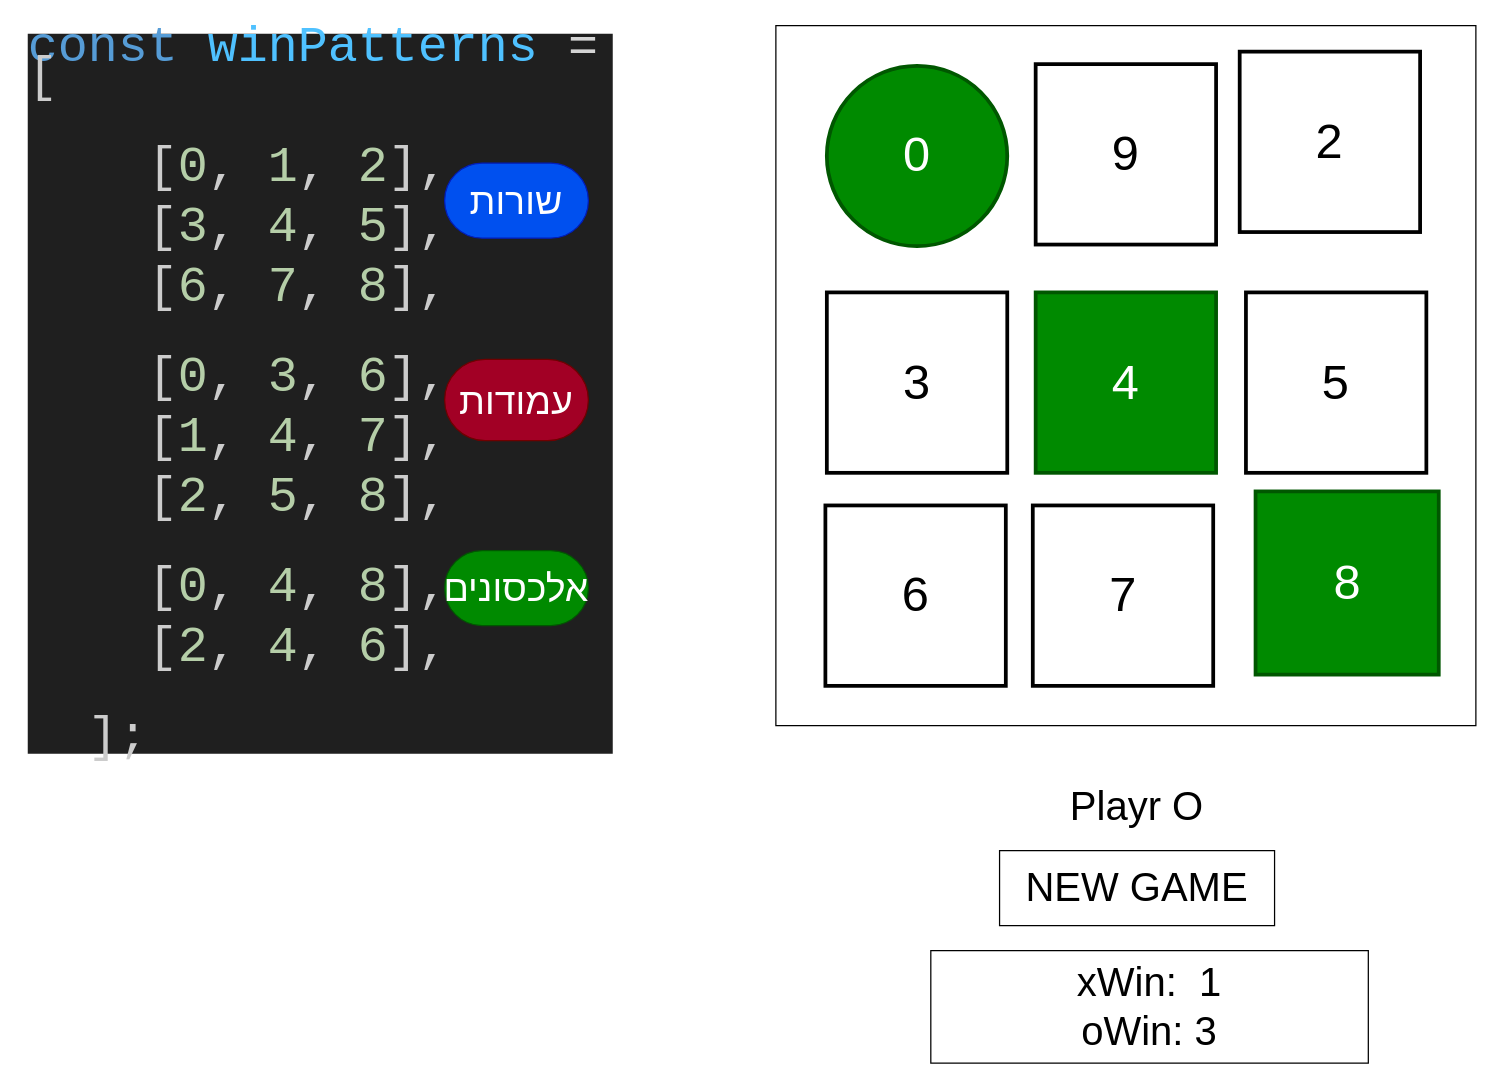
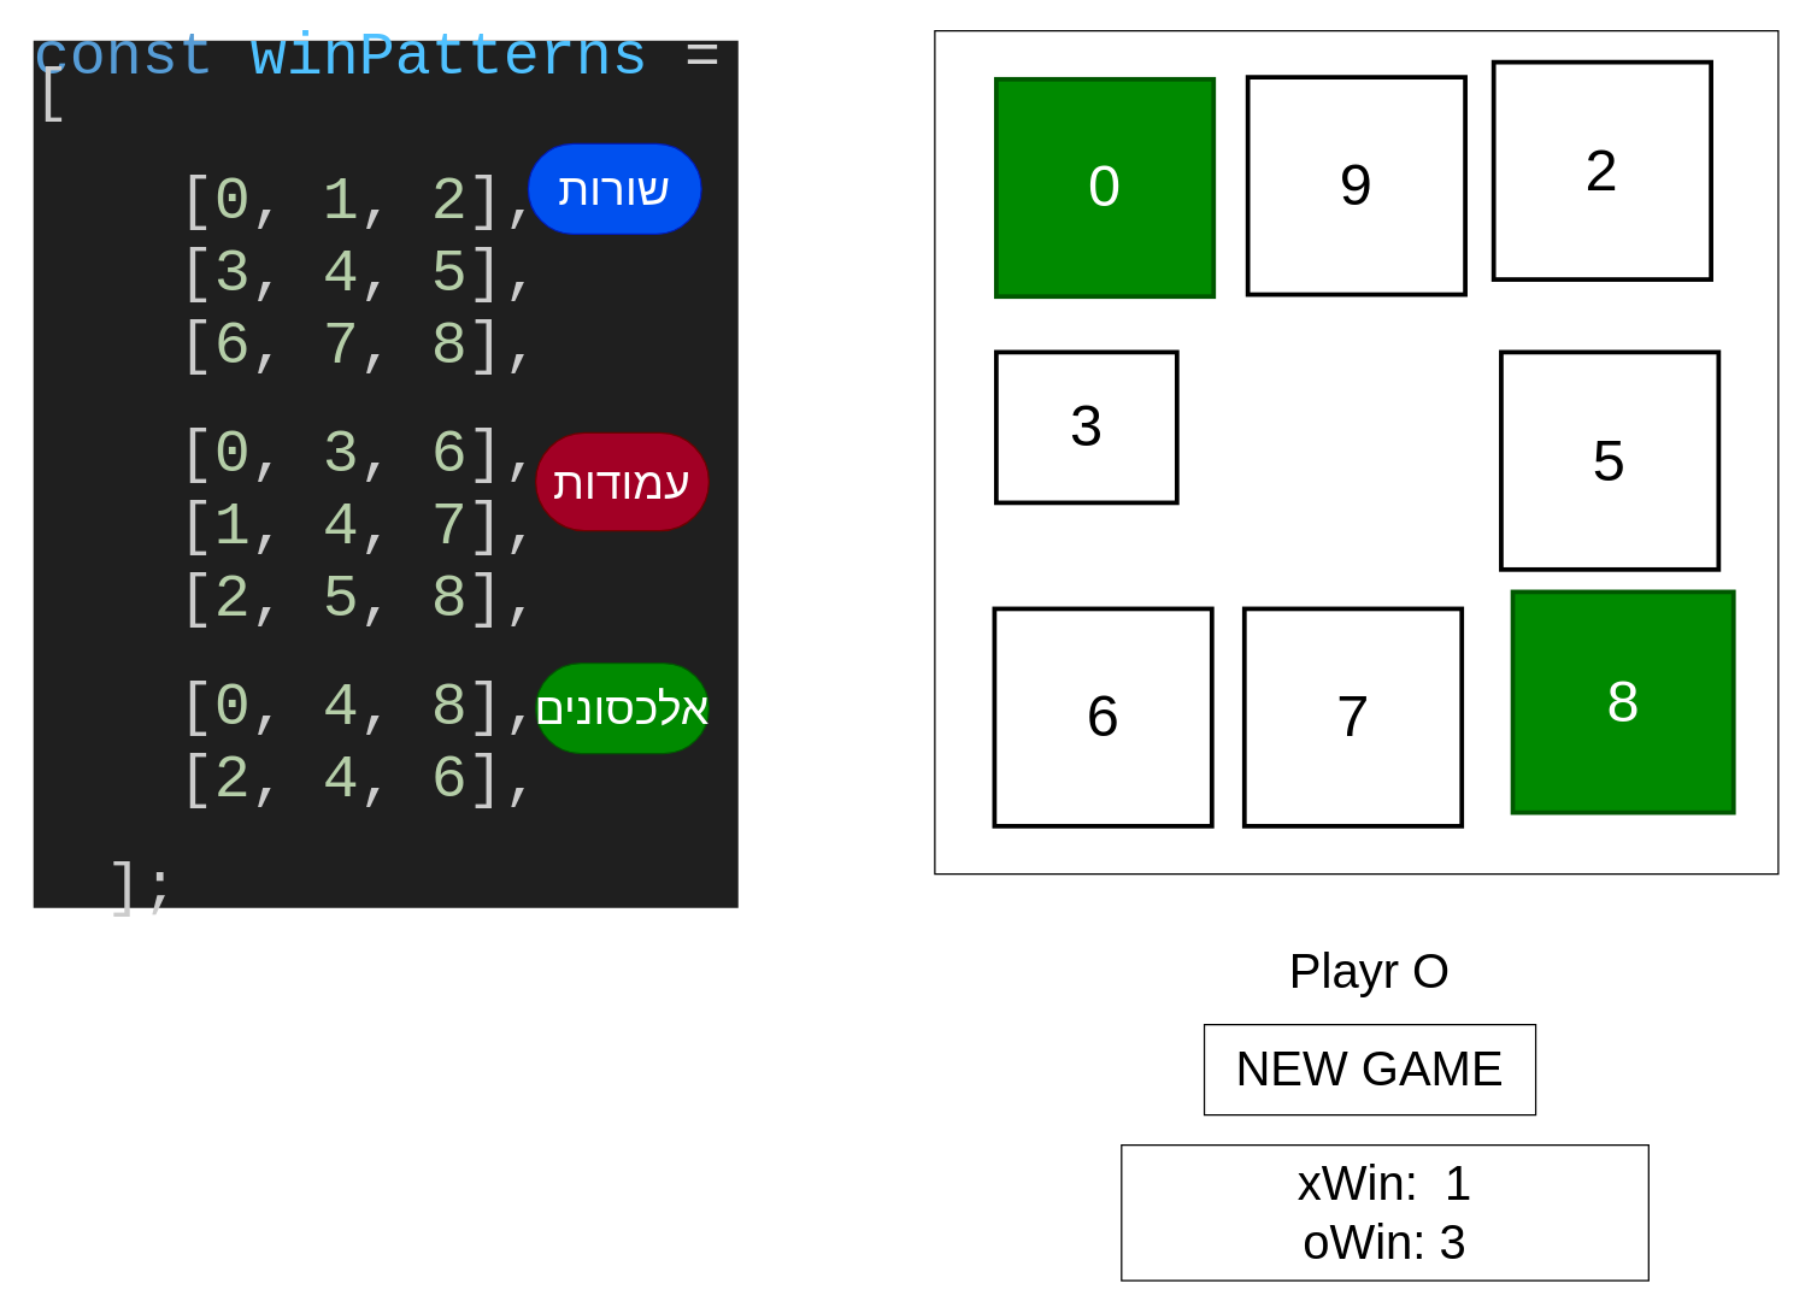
  <mxCell id="0" />
  <mxCell id="1" parent="0" />
  <mxCell id="2" value="&lt;div style=&quot;color: rgb(204, 204, 204); background-color: rgb(31, 31, 31); font-family: Consolas, &amp;quot;Courier New&amp;quot;, monospace; font-weight: normal; font-size: 40px; line-height: 24px;&quot;&gt;&lt;div style=&quot;font-size: 40px;&quot;&gt;&lt;span style=&quot;color: rgb(86, 156, 214); font-size: 40px;&quot;&gt;const&lt;/span&gt;&lt;span style=&quot;color: rgb(204, 204, 204); font-size: 40px;&quot;&gt; &lt;/span&gt;&lt;span style=&quot;color: rgb(79, 193, 255); font-size: 40px;&quot;&gt;winPatterns&lt;/span&gt;&lt;span style=&quot;color: rgb(204, 204, 204); font-size: 40px;&quot;&gt; &lt;/span&gt;&lt;span style=&quot;color: rgb(212, 212, 212); font-size: 40px;&quot;&gt;=&lt;/span&gt;&lt;span style=&quot;color: rgb(204, 204, 204); font-size: 40px;&quot;&gt; [&lt;/span&gt;&lt;/div&gt;&lt;div style=&quot;font-size: 40px;&quot;&gt;&lt;span style=&quot;color: rgb(204, 204, 204); font-size: 40px;&quot;&gt;&lt;br style=&quot;font-size: 40px;&quot;&gt;&lt;/span&gt;&lt;/div&gt;&lt;div style=&quot;font-size: 40px;&quot;&gt;&lt;span style=&quot;color: rgb(204, 204, 204); font-size: 40px;&quot;&gt;&amp;nbsp;&lt;/span&gt;&lt;/div&gt;&lt;div style=&quot;font-size: 40px;&quot;&gt;&lt;span style=&quot;color: rgb(204, 204, 204); font-size: 40px;&quot;&gt;&amp;nbsp; &amp;nbsp; [&lt;/span&gt;&lt;span style=&quot;color: rgb(181, 206, 168); font-size: 40px;&quot;&gt;0&lt;/span&gt;&lt;span style=&quot;color: rgb(204, 204, 204); font-size: 40px;&quot;&gt;, &lt;/span&gt;&lt;span style=&quot;color: rgb(181, 206, 168); font-size: 40px;&quot;&gt;1&lt;/span&gt;&lt;span style=&quot;color: rgb(204, 204, 204); font-size: 40px;&quot;&gt;, &lt;/span&gt;&lt;span style=&quot;color: rgb(181, 206, 168); font-size: 40px;&quot;&gt;2&lt;/span&gt;&lt;span style=&quot;color: rgb(204, 204, 204); font-size: 40px;&quot;&gt;],&lt;/span&gt;&lt;/div&gt;&lt;div style=&quot;font-size: 40px;&quot;&gt;&lt;br&gt;&lt;/div&gt;&lt;div style=&quot;font-size: 40px;&quot;&gt;&amp;nbsp; &amp;nbsp; [&lt;span style=&quot;color: rgb(181, 206, 168);&quot;&gt;3&lt;/span&gt;, &lt;span style=&quot;color: rgb(181, 206, 168);&quot;&gt;4&lt;/span&gt;, &lt;span style=&quot;color: rgb(181, 206, 168);&quot;&gt;5&lt;/span&gt;],&lt;/div&gt;&lt;div style=&quot;font-size: 40px;&quot;&gt;&lt;span style=&quot;color: rgb(204, 204, 204); font-size: 40px;&quot;&gt;&lt;br&gt;&lt;/span&gt;&lt;/div&gt;&lt;div style=&quot;font-size: 40px;&quot;&gt;&lt;span style=&quot;color: rgb(204, 204, 204); font-size: 40px;&quot;&gt;&amp;nbsp; &amp;nbsp; [&lt;/span&gt;&lt;span style=&quot;color: rgb(181, 206, 168); font-size: 40px;&quot;&gt;6&lt;/span&gt;&lt;span style=&quot;color: rgb(204, 204, 204); font-size: 40px;&quot;&gt;, &lt;/span&gt;&lt;span style=&quot;color: rgb(181, 206, 168); font-size: 40px;&quot;&gt;7&lt;/span&gt;&lt;span style=&quot;color: rgb(204, 204, 204); font-size: 40px;&quot;&gt;, &lt;/span&gt;&lt;span style=&quot;color: rgb(181, 206, 168); font-size: 40px;&quot;&gt;8&lt;/span&gt;&lt;span style=&quot;color: rgb(204, 204, 204); font-size: 40px;&quot;&gt;],&lt;/span&gt;&lt;/div&gt;&lt;div style=&quot;font-size: 40px;&quot;&gt;&lt;span style=&quot;color: rgb(204, 204, 204); font-size: 40px;&quot;&gt;&lt;br&gt;&lt;/span&gt;&lt;/div&gt;&lt;div style=&quot;font-size: 40px;&quot;&gt;&lt;span style=&quot;color: rgb(204, 204, 204); font-size: 40px;&quot;&gt;&lt;br&gt;&lt;/span&gt;&lt;/div&gt;&lt;div style=&quot;font-size: 40px;&quot;&gt;&lt;span style=&quot;color: rgb(204, 204, 204); font-size: 40px;&quot;&gt;&amp;nbsp; &amp;nbsp; [&lt;/span&gt;&lt;span style=&quot;color: rgb(181, 206, 168); font-size: 40px;&quot;&gt;0&lt;/span&gt;&lt;span style=&quot;color: rgb(204, 204, 204); font-size: 40px;&quot;&gt;, &lt;/span&gt;&lt;span style=&quot;color: rgb(181, 206, 168); font-size: 40px;&quot;&gt;3&lt;/span&gt;&lt;span style=&quot;color: rgb(204, 204, 204); font-size: 40px;&quot;&gt;, &lt;/span&gt;&lt;span style=&quot;color: rgb(181, 206, 168); font-size: 40px;&quot;&gt;6&lt;/span&gt;&lt;span style=&quot;color: rgb(204, 204, 204); font-size: 40px;&quot;&gt;],&lt;/span&gt;&lt;/div&gt;&lt;div style=&quot;font-size: 40px;&quot;&gt;&lt;span style=&quot;color: rgb(204, 204, 204); font-size: 40px;&quot;&gt;&lt;br&gt;&lt;/span&gt;&lt;/div&gt;&lt;div style=&quot;font-size: 40px;&quot;&gt;&lt;span style=&quot;color: rgb(204, 204, 204); font-size: 40px;&quot;&gt;&amp;nbsp; &amp;nbsp; [&lt;/span&gt;&lt;span style=&quot;color: rgb(181, 206, 168); font-size: 40px;&quot;&gt;1&lt;/span&gt;&lt;span style=&quot;color: rgb(204, 204, 204); font-size: 40px;&quot;&gt;, &lt;/span&gt;&lt;span style=&quot;color: rgb(181, 206, 168); font-size: 40px;&quot;&gt;4&lt;/span&gt;&lt;span style=&quot;color: rgb(204, 204, 204); font-size: 40px;&quot;&gt;, &lt;/span&gt;&lt;span style=&quot;color: rgb(181, 206, 168); font-size: 40px;&quot;&gt;7&lt;/span&gt;&lt;span style=&quot;color: rgb(204, 204, 204); font-size: 40px;&quot;&gt;],&lt;/span&gt;&lt;/div&gt;&lt;div style=&quot;font-size: 40px;&quot;&gt;&lt;span style=&quot;color: rgb(204, 204, 204); font-size: 40px;&quot;&gt;&lt;br&gt;&lt;/span&gt;&lt;/div&gt;&lt;div style=&quot;font-size: 40px;&quot;&gt;&lt;span style=&quot;color: rgb(204, 204, 204); font-size: 40px;&quot;&gt;&amp;nbsp; &amp;nbsp; [&lt;/span&gt;&lt;span style=&quot;color: rgb(181, 206, 168); font-size: 40px;&quot;&gt;2&lt;/span&gt;&lt;span style=&quot;color: rgb(204, 204, 204); font-size: 40px;&quot;&gt;, &lt;/span&gt;&lt;span style=&quot;color: rgb(181, 206, 168); font-size: 40px;&quot;&gt;5&lt;/span&gt;&lt;span style=&quot;color: rgb(204, 204, 204); font-size: 40px;&quot;&gt;, &lt;/span&gt;&lt;span style=&quot;color: rgb(181, 206, 168); font-size: 40px;&quot;&gt;8&lt;/span&gt;&lt;span style=&quot;color: rgb(204, 204, 204); font-size: 40px;&quot;&gt;],&lt;/span&gt;&lt;/div&gt;&lt;div style=&quot;font-size: 40px;&quot;&gt;&lt;span style=&quot;color: rgb(204, 204, 204); font-size: 40px;&quot;&gt;&lt;br&gt;&lt;/span&gt;&lt;/div&gt;&lt;div style=&quot;font-size: 40px;&quot;&gt;&lt;span style=&quot;color: rgb(204, 204, 204); font-size: 40px;&quot;&gt;&lt;br&gt;&lt;/span&gt;&lt;/div&gt;&lt;div style=&quot;font-size: 40px;&quot;&gt;&lt;span style=&quot;color: rgb(204, 204, 204); font-size: 40px;&quot;&gt;&amp;nbsp; &amp;nbsp; [&lt;/span&gt;&lt;span style=&quot;color: rgb(181, 206, 168); font-size: 40px;&quot;&gt;0&lt;/span&gt;&lt;span style=&quot;color: rgb(204, 204, 204); font-size: 40px;&quot;&gt;, &lt;/span&gt;&lt;span style=&quot;color: rgb(181, 206, 168); font-size: 40px;&quot;&gt;4&lt;/span&gt;&lt;span style=&quot;color: rgb(204, 204, 204); font-size: 40px;&quot;&gt;, &lt;/span&gt;&lt;span style=&quot;color: rgb(181, 206, 168); font-size: 40px;&quot;&gt;8&lt;/span&gt;&lt;span style=&quot;color: rgb(204, 204, 204); font-size: 40px;&quot;&gt;],&lt;/span&gt;&lt;/div&gt;&lt;div style=&quot;font-size: 40px;&quot;&gt;&lt;span style=&quot;color: rgb(204, 204, 204); font-size: 40px;&quot;&gt;&lt;br&gt;&lt;/span&gt;&lt;/div&gt;&lt;div style=&quot;font-size: 40px;&quot;&gt;&amp;nbsp; &amp;nbsp; [&lt;span style=&quot;color: rgb(181, 206, 168);&quot;&gt;2&lt;/span&gt;, &lt;span style=&quot;color: rgb(181, 206, 168);&quot;&gt;4&lt;/span&gt;, &lt;span style=&quot;color: rgb(181, 206, 168);&quot;&gt;6&lt;/span&gt;],&lt;br&gt;&lt;/div&gt;&lt;div style=&quot;font-size: 40px;&quot;&gt;&lt;span style=&quot;color: rgb(204, 204, 204); font-size: 40px;&quot;&gt;&lt;br&gt;&lt;/span&gt;&lt;/div&gt;&lt;div style=&quot;font-size: 40px;&quot;&gt;&lt;span style=&quot;color: rgb(204, 204, 204); font-size: 40px;&quot;&gt;&lt;br&gt;&lt;/span&gt;&lt;/div&gt;&lt;div style=&quot;font-size: 40px;&quot;&gt;&lt;span style=&quot;color: rgb(204, 204, 204); font-size: 40px;&quot;&gt;&amp;nbsp; ];&lt;/span&gt;&lt;/div&gt;&lt;/div&gt;" style="text;whiteSpace=wrap;html=1;fontSize=40;" parent="1" vertex="1"><mxGeometry x="20" y="20" width="470" height="620" as="geometry" /></mxCell>
- <mxCell id="3" value="&lt;font style=&quot;font-size: 30px;&quot;&gt;שורות&lt;/font&gt;" style="text;strokeColor=#001DBC;align=center;fillColor=#0050ef;html=1;verticalAlign=middle;whiteSpace=wrap;rounded=1;fontColor=#ffffff;direction=west;arcSize=50;" parent="1" vertex="1"><mxGeometry x="355" y="130" width="115" height="60" as="geometry" /></mxCell>
+ <mxCell id="3" value="&lt;font style=&quot;font-size: 30px;&quot;&gt;שורות&lt;/font&gt;" style="text;strokeColor=#001DBC;align=center;fillColor=#0050ef;html=1;verticalAlign=middle;whiteSpace=wrap;rounded=1;fontColor=#ffffff;direction=west;arcSize=50;" parent="1" vertex="1"><mxGeometry x="350" y="95" width="115" height="60" as="geometry" /></mxCell>
  <mxCell id="4" value="&lt;span style=&quot;font-size: 30px;&quot;&gt;עמודות&lt;/span&gt;" style="text;strokeColor=#6F0000;align=center;fillColor=#a20025;html=1;verticalAlign=middle;whiteSpace=wrap;rounded=1;fontColor=#ffffff;arcSize=50;" parent="1" vertex="1"><mxGeometry x="355" y="287" width="115" height="65" as="geometry" /></mxCell>
  <mxCell id="5" value="&lt;font style=&quot;font-size: 30px;&quot;&gt;אלכסונים&lt;/font&gt;" style="text;strokeColor=#005700;align=center;fillColor=#008a00;html=1;verticalAlign=middle;whiteSpace=wrap;rounded=1;fontColor=#ffffff;arcSize=50;" parent="1" vertex="1"><mxGeometry x="355" y="440" width="115" height="60" as="geometry" /></mxCell>
  <mxCell id="6" value="" style="whiteSpace=wrap;html=1;aspect=fixed;fontSize=39;" parent="1" vertex="1"><mxGeometry x="620" y="20" width="560" height="560" as="geometry" /></mxCell>
  <mxCell id="7" value="7" style="whiteSpace=wrap;html=1;aspect=fixed;fontSize=39;strokeWidth=3;" parent="1" vertex="1"><mxGeometry x="825.527" y="403.851" width="144.336" height="144.336" as="geometry" /></mxCell>
  <mxCell id="8" value="8" style="whiteSpace=wrap;html=1;aspect=fixed;strokeWidth=3;fontSize=39;fillColor=#008a00;fontColor=#ffffff;strokeColor=#005700;" parent="1" vertex="1"><mxGeometry x="1003.744" y="392.634" width="146.557" height="146.557" as="geometry" /></mxCell>
- <mxCell id="9" value="0" style="ellipse;whiteSpace=wrap;html=1;aspect=fixed;strokeWidth=3;fontSize=39;fillColor=#008a00;fontColor=#ffffff;strokeColor=#005700;" parent="1" vertex="1"><mxGeometry x="660.766" y="52.128" width="144.336" height="144.336" as="geometry" /></mxCell>
+ <mxCell id="9" value="0" style="whiteSpace=wrap;html=1;aspect=fixed;strokeWidth=3;fontSize=39;fillColor=#008a00;fontColor=#ffffff;strokeColor=#005700;" parent="1" vertex="1"><mxGeometry x="660.766" y="52.128" width="144.336" height="144.336" as="geometry" /></mxCell>
  <mxCell id="10" value="9" style="whiteSpace=wrap;html=1;aspect=fixed;strokeWidth=3;fontSize=39;" parent="1" vertex="1"><mxGeometry x="827.831" y="50.808" width="144.336" height="144.336" as="geometry" /></mxCell>
  <mxCell id="11" value="2" style="whiteSpace=wrap;html=1;aspect=fixed;strokeWidth=3;fontSize=39;" parent="1" vertex="1"><mxGeometry x="991.048" y="40.808" width="144.336" height="144.336" as="geometry" /></mxCell>
- <mxCell id="12" value="3" style="whiteSpace=wrap;html=1;aspect=fixed;strokeWidth=3;fontSize=39;" parent="1" vertex="1"><mxGeometry x="660.766" y="233.417" width="144.336" height="144.336" as="geometry" /></mxCell>
- <mxCell id="13" value="4" style="whiteSpace=wrap;html=1;aspect=fixed;strokeWidth=3;fontSize=39;fillColor=#008a00;fontColor=#ffffff;strokeColor=#005700;" parent="1" vertex="1"><mxGeometry x="827.831" y="233.417" width="144.336" height="144.336" as="geometry" /></mxCell>
+ <mxCell id="12" value="3" style="whiteSpace=wrap;html=1;aspect=fixed;strokeWidth=3;fontSize=39;" parent="1" vertex="1"><mxGeometry x="660.766" y="233.417" width="120" height="100" as="geometry" /></mxCell>
  <mxCell id="14" value="5" style="whiteSpace=wrap;html=1;aspect=fixed;strokeWidth=3;fontSize=39;" parent="1" vertex="1"><mxGeometry x="996.048" y="233.417" width="144.336" height="144.336" as="geometry" /></mxCell>
  <mxCell id="15" value="6" style="whiteSpace=wrap;html=1;aspect=fixed;strokeWidth=3;fontSize=39;" parent="1" vertex="1"><mxGeometry x="659.613" y="403.851" width="144.336" height="144.336" as="geometry" /></mxCell>
  <mxCell id="16" value="&lt;font style=&quot;font-size: 32px;&quot;&gt;Playr O&lt;/font&gt;" style="text;strokeColor=none;align=center;fillColor=none;html=1;verticalAlign=middle;whiteSpace=wrap;rounded=0;" vertex="1" parent="1"><mxGeometry x="803.95" y="600" width="210" height="90" as="geometry" /></mxCell>
  <mxCell id="17" value="NEW GAME" style="whiteSpace=wrap;html=1;fontSize=32;" vertex="1" parent="1"><mxGeometry x="798.95" y="680" width="220" height="60" as="geometry" /></mxCell>
  <mxCell id="18" value="xWin:&amp;nbsp; 1&lt;br&gt;oWin: 3" style="whiteSpace=wrap;html=1;fontSize=32;" vertex="1" parent="1"><mxGeometry x="743.95" y="760" width="350" height="90" as="geometry" /></mxCell>
